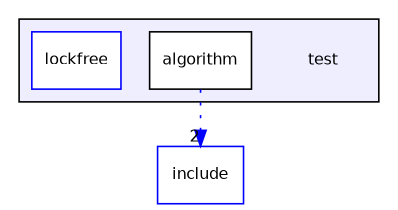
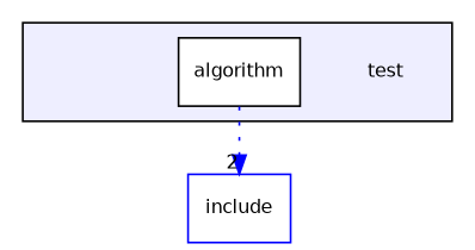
  digraph {
    compound=true
    node [fontname=Helvetica fontsize=10 shape=box color=black fillcolor=white style=filled]
    n1 [label=test shape=plaintext fillcolor="" style=""]
    n2 [label=algorithm]
-   n3 [label=lockfree color=blue]
    n4 [color=blue label=include]
    subgraph cluster_1 {
      bgcolor="#eeeeff"
      pencolor=black
      n1
      n2
-     n3
    }
    n2 -> n4 [headlabel=2 labeldistance=1.5 labelfontname=Helvetica labelfontsize=10 color=blue style=dotted]
  }
